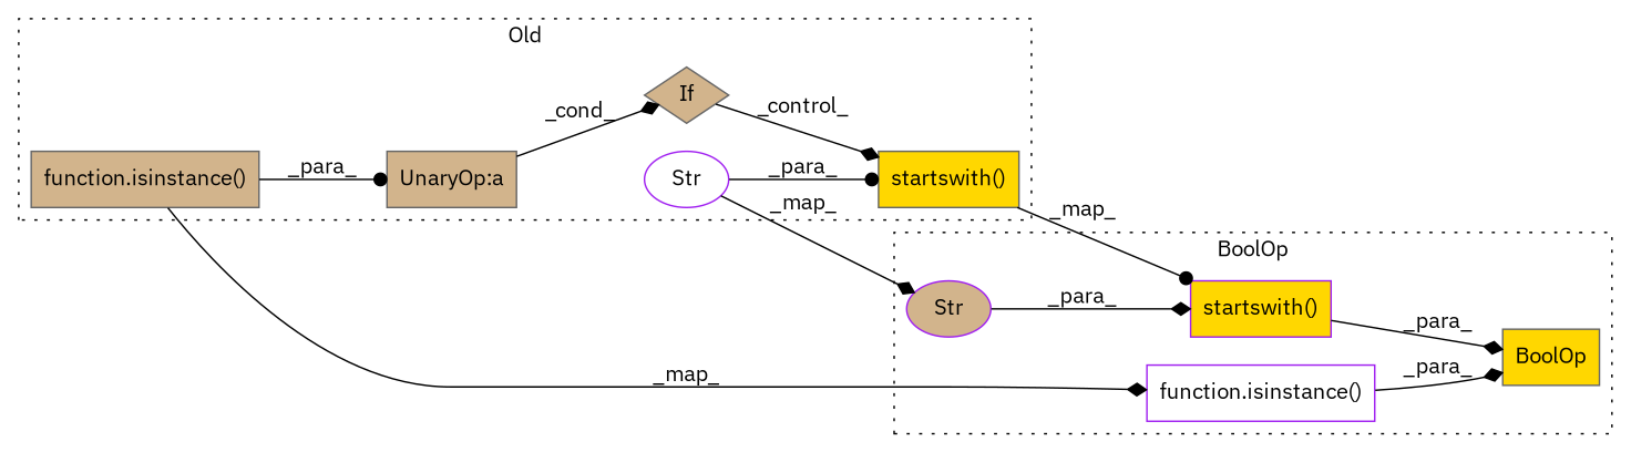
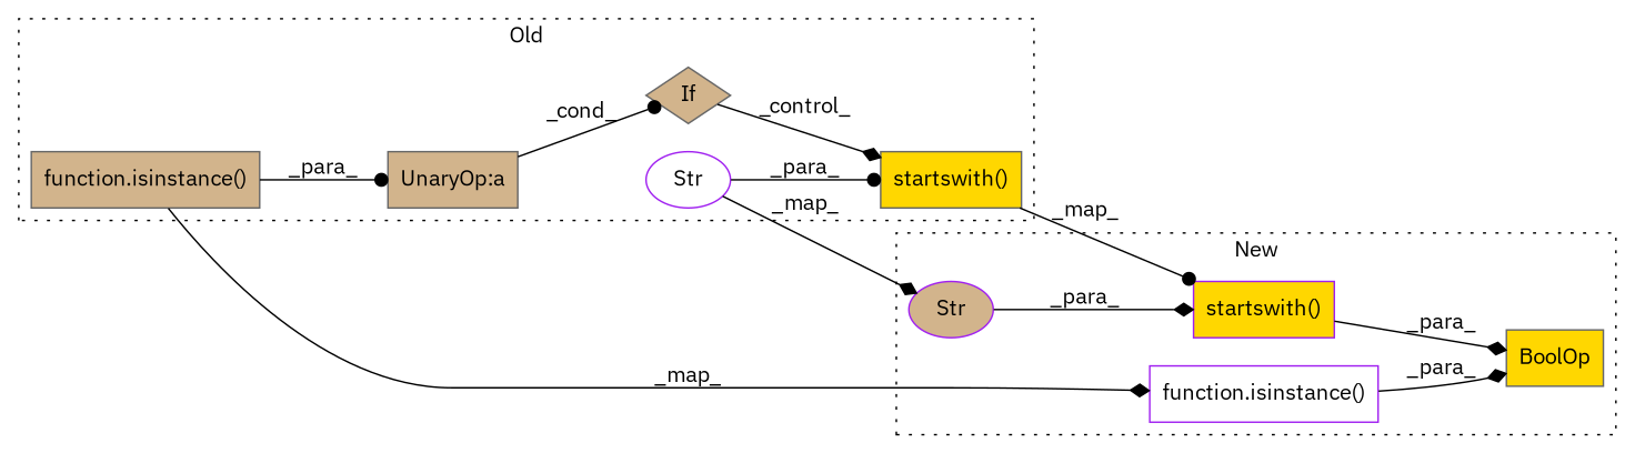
  digraph {
    fontname="IBM Plex Sans"
    rankdir=LR
    node [a=75 color=gray40 fillcolor=tan fontname="IBM Plex Sans" l=11 shape=box style=filled]
    edge [arrowhead=diamond fontname="IBM Plex Sans"]
    n1 [fillcolor=gold l="24,1" label="startswith()" s="10688,10723"]
    n2 [a=66 color=purple fillcolor=white label=Str s=10712 shape=ellipse]
    n3 [a=96 l=3 label=If s=10614 shape=diamond]
    n4 [a=61 l=37 label="UnaryOp:a" s=10617]
    n5 [l="11,1" label="function.isinstance()" s="10621,10653"]
    n6 [color=purple fillcolor=gold l="33,6" label="startswith()" s="10671,10715"]
    n7 [a=66 color=purple label=Str s=10704 shape=ellipse]
    n8 [a=72 fillcolor=gold l=88 label=BoolOp s=10633]
    n9 [color=purple fillcolor=white l="11,1" label="function.isinstance()" s="10633,10665"]
    subgraph cluster_1 {
      label=Old
      style=dotted
      n1
      n2
      n3
      n4
      n5
    }
    subgraph cluster_2 {
-     label=BoolOp
+     label=New
      style=dotted
      n6
      n7
      n8
      n9
    }
    n1 -> n6 [arrowhead=dot label=_map_]
    n2 -> n1 [arrowhead=dot label=_para_]
    n2 -> n7 [label=_map_]
    n3 -> n1 [label=_control_]
-   n4 -> n3 [label=_cond_]
+   n4 -> n3 [arrowhead=dot label=_cond_]
    n5 -> n4 [arrowhead=dot label=_para_]
    n5 -> n9 [label=_map_]
    n6 -> n8 [label=_para_]
    n7 -> n6 [label=_para_]
    n9 -> n8 [label=_para_]
  }
